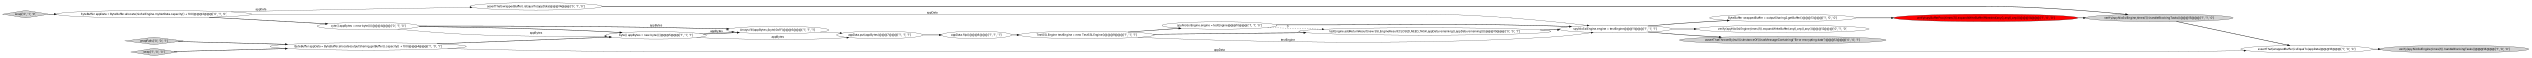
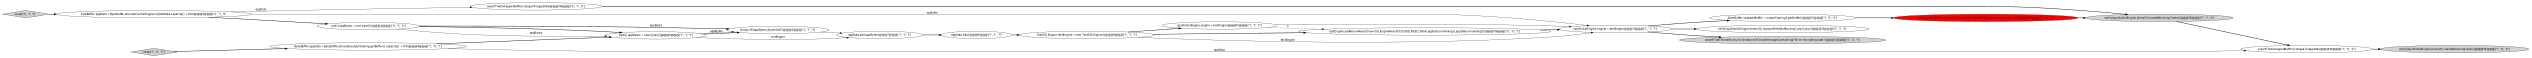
  digraph {
    fontname=Inter
    rankdir=LR
    node [fillcolor=white fontname=Inter shape=ellipse style=filled]
    edge [fontname=Inter style=bold]
    n1 [label="ByteBuffer appData = ByteBuffer.allocate(nioSslEngine.myNetData.capacity() + 100)@@@3@@@['0', '1', '0']"]
    n2 [label="assertThat(wrappedBuffer).isEqualTo(appData)@@@14@@@['0', '1', '0']"]
    n3 [label="spyNioSslEngine.engine = testEngine@@@11@@@['1', '1', '1']"]
    n4 [label="byte(( appBytes = new byte((((@@@4@@@['0', '1', '0']"]
    n5 [fillcolor=lightgray label="verify(spyNioSslEngine,times(1)).handleBlockingTasks()@@@15@@@['1', '1', '0']"]
    n6 [label="verify(spyNioSslEngine,times(1)).expandWriteBuffer(any(),any(),any())@@@12@@@['0', '1', '0']"]
    n7 [label="ByteBuffer wrappedBuffer = outputSharing2.getBuffer()@@@13@@@['1', '0', '0']"]
    n8 [fillcolor=lightgray label="assertThatThrownBy(null).isInstanceOf().hasMessageContaining(\"Error encrypting data\")@@@12@@@['0', '0', '1']"]
    n9 [label="byte(( appBytes = new byte((((@@@5@@@['1', '1', '1']"]
    n10 [label="Arrays.fill(appBytes,(byte)0x1F)@@@6@@@['1', '1', '1']"]
    n11 [label="appData.put(appBytes)@@@7@@@['1', '1', '1']"]
    n12 [label="appData.flip()@@@8@@@['1', '1', '1']"]
-   n13 [fillcolor=lightgray label="wrapFails['0', '0', '1']" shape=diamond]
    n14 [label="ByteBuffer appData = ByteBuffer.allocate(outputSharing.getBuffer().capacity() + 100)@@@4@@@['1', '0', '1']"]
    n15 [label="assertThat(wrappedBuffer).isEqualTo(appData)@@@16@@@['1', '0', '0']"]
    n16 [label="TestSSLEngine testEngine = new TestSSLEngine()@@@9@@@['1', '1', '1']"]
    n17 [label="spyNioSslEngine.engine = testEngine@@@10@@@['1', '1', '0']"]
    n18 [label="testEngine.addReturnResult(new SSLEngineResult(CLOSED,NEED_TASK,appData.remaining(),appData.remaining()))@@@10@@@['0', '0', '1']"]
    n19 [fillcolor=lightgray label="wrap['1', '0', '0']" shape=diamond]
    n20 [fillcolor=lightgray label="verify(spyNioSslEngine,times(1)).handleBlockingTasks()@@@18@@@['1', '0', '0']"]
    n21 [fillcolor=red label="verify(spyBufferPool,times(1)).expandWriteBufferIfNeeded(any(),any(),any())@@@14@@@['1', '0', '0']"]
    n22 [fillcolor=lightgray label="wrap['0', '1', '0']" shape=diamond]
    n1 -> n2 [label=appData style=solid]
    n1 -> n3 [label=appData style=solid]
    n1 -> n4
    n2 -> n5
    n3 -> n6
    n3 -> n7
    n3 -> n8
    n4 -> n9 [label=appBytes style=solid]
    n4 -> n9
    n4 -> n10 [label=appBytes]
    n5 -> n15
    n7 -> n21
    n9 -> n10 [label=appBytes style=solid]
    n9 -> n10
-   n9 -> n11 [label=appBytes style=solid]
+   n9 -> n11 [label=testEngine style=solid]
    n10 -> n11 [style=solid]
    n11 -> n12
    n12 -> n16
-   n13 -> n14
    n14 -> n9
    n14 -> n15 [label=appData style=solid]
    n15 -> n20
    n16 -> n3 [label=testEngine style=solid]
    n16 -> n17
    n16 -> n18
-   n17 -> n3
+   n17 -> n3 [style=solid]
    n17 -> n18 [label=0 style=dashed]
    n18 -> n3
    n19 -> n14
    n21 -> n5
    n22 -> n1
  }
